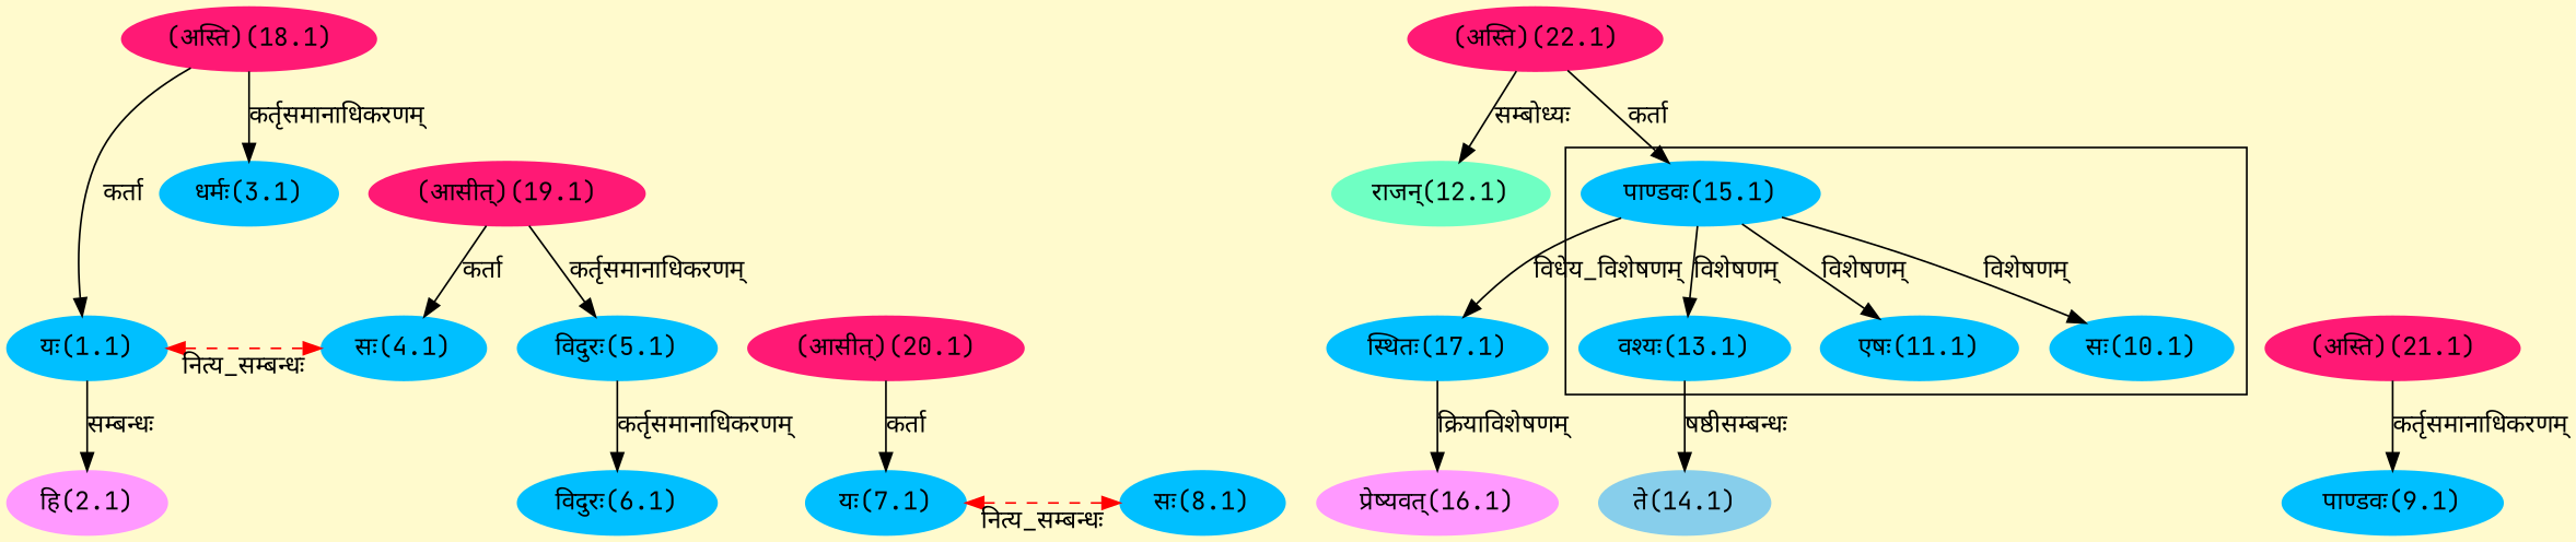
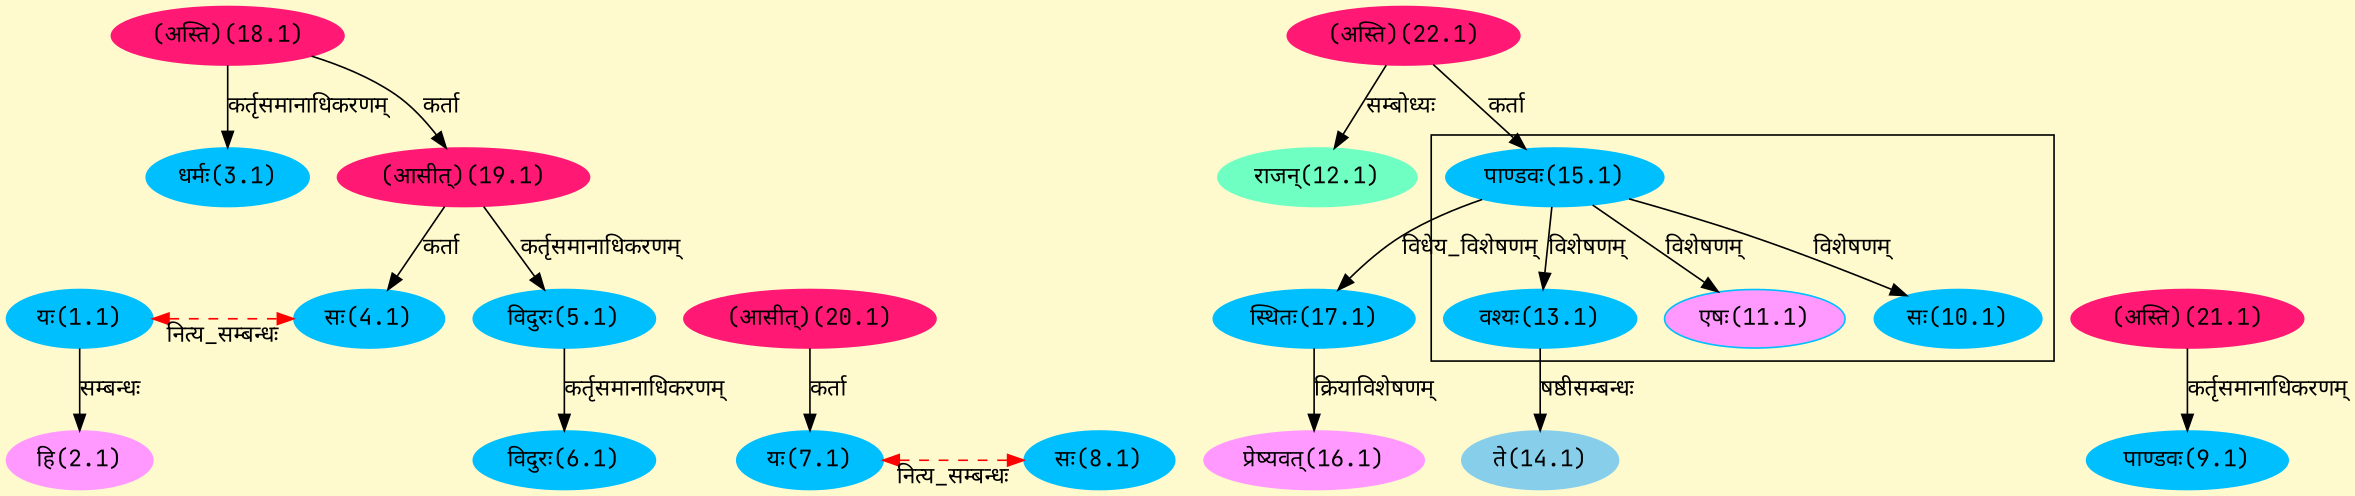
  digraph {
    bgcolor=lemonchiffon1
    compound=true
    fontname="JetBrains Mono"
    rankdir=BT
    node [color="#00BFFF" fontname="JetBrains Mono" style=filled]
    edge [dir=back fontname="JetBrains Mono"]
    n1 [label="यः(1.1)"]
    n2 [label="सः(4.1)"]
    n3 [label="यः(7.1)"]
    n4 [label="सः(8.1)"]
    n5 [label="सः(10.1)"]
    n6 [label="पाण्डवः(15.1)"]
-   n7 [label="एषः(11.1)"]
+   n7 [label="एषः(11.1)" fillcolor="#FF99FF"]
    n8 [label="वश्यः(13.1)"]
    n9 [color="#FF1975" label="(अस्ति)(18.1)"]
    n10 [color="#FF1975" label="(आसीत्)(19.1)"]
    n11 [color="#FF1975" label="(आसीत्)(20.1)"]
    n12 [color="#FF1975" label="(अस्ति)(22.1)"]
    n13 [color="#FF99FF" label="हि(2.1)"]
    n14 [label="धर्मः(3.1)"]
    n15 [label="विदुरः(5.1)"]
    n16 [label="विदुरः(6.1)"]
    n17 [color="#FF1975" label="(अस्ति)(21.1)"]
    n18 [label="पाण्डवः(9.1)"]
    n19 [color="#6FFFC3" label="राजन्(12.1)"]
    n20 [color="#87CEEB" label="ते(14.1)"]
    n21 [color="#FF99FF" label="प्रेष्यवत्(16.1)"]
    n22 [label="स्थितः(17.1)"]
    subgraph sub_1 {
      rank=same
      n1
      n2
    }
    subgraph sub_2 {
      rank=same
      n3
      n4
    }
    subgraph cluster_3 {
      n5
      n6
      n7
      n8
    }
    n1 -> n2 [color=red dir=both label="नित्य_सम्बन्धः" style=dashed]
-   n1 -> n9 [label="कर्ता"]
+   n10 -> n9 [label="कर्ता"]
    n2 -> n10 [label="कर्ता"]
    n3 -> n4 [color=red dir=both label="नित्य_सम्बन्धः" style=dashed]
    n3 -> n11 [label="कर्ता"]
    n5 -> n6 [label="विशेषणम्"]
    n6 -> n12 [label="कर्ता"]
    n7 -> n6 [label="विशेषणम्"]
    n8 -> n6 [label="विशेषणम्"]
    n13 -> n1 [label="सम्बन्धः"]
    n14 -> n9 [label="कर्तृसमानाधिकरणम्"]
    n15 -> n10 [label="कर्तृसमानाधिकरणम्"]
    n16 -> n15 [label="कर्तृसमानाधिकरणम्"]
    n18 -> n17 [label="कर्तृसमानाधिकरणम्"]
    n19 -> n12 [label="सम्बोध्यः"]
    n20 -> n8 [label="षष्ठीसम्बन्धः"]
    n21 -> n22 [label="क्रियाविशेषणम्"]
    n22 -> n6 [label="विधेय_विशेषणम्"]
  }
